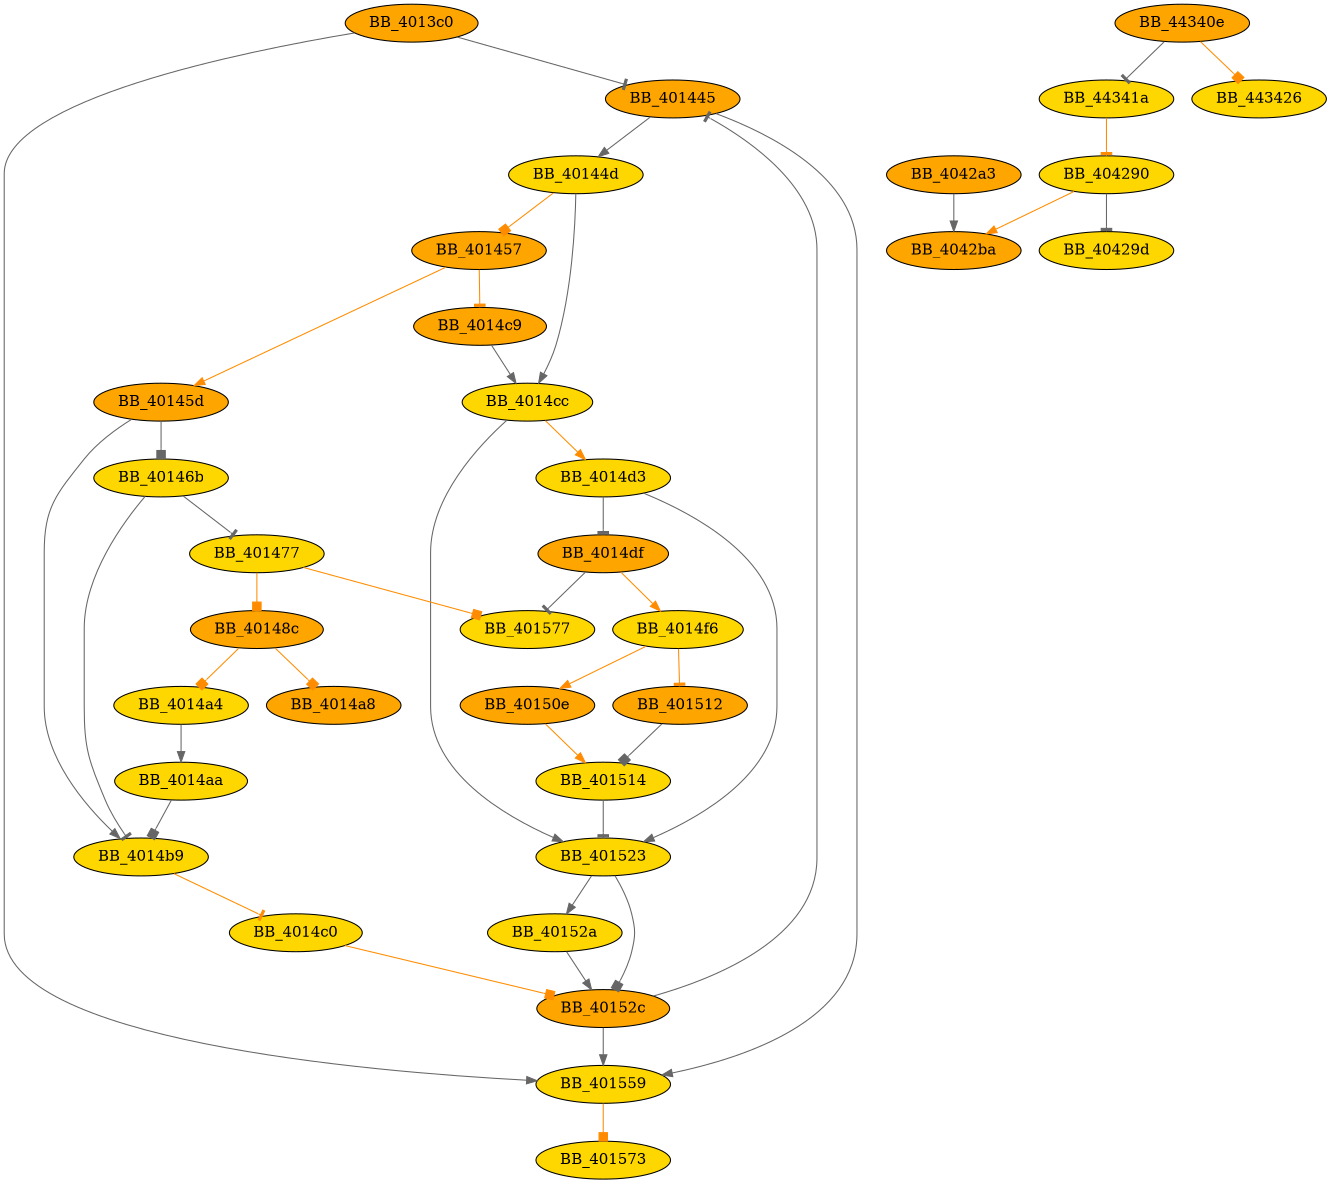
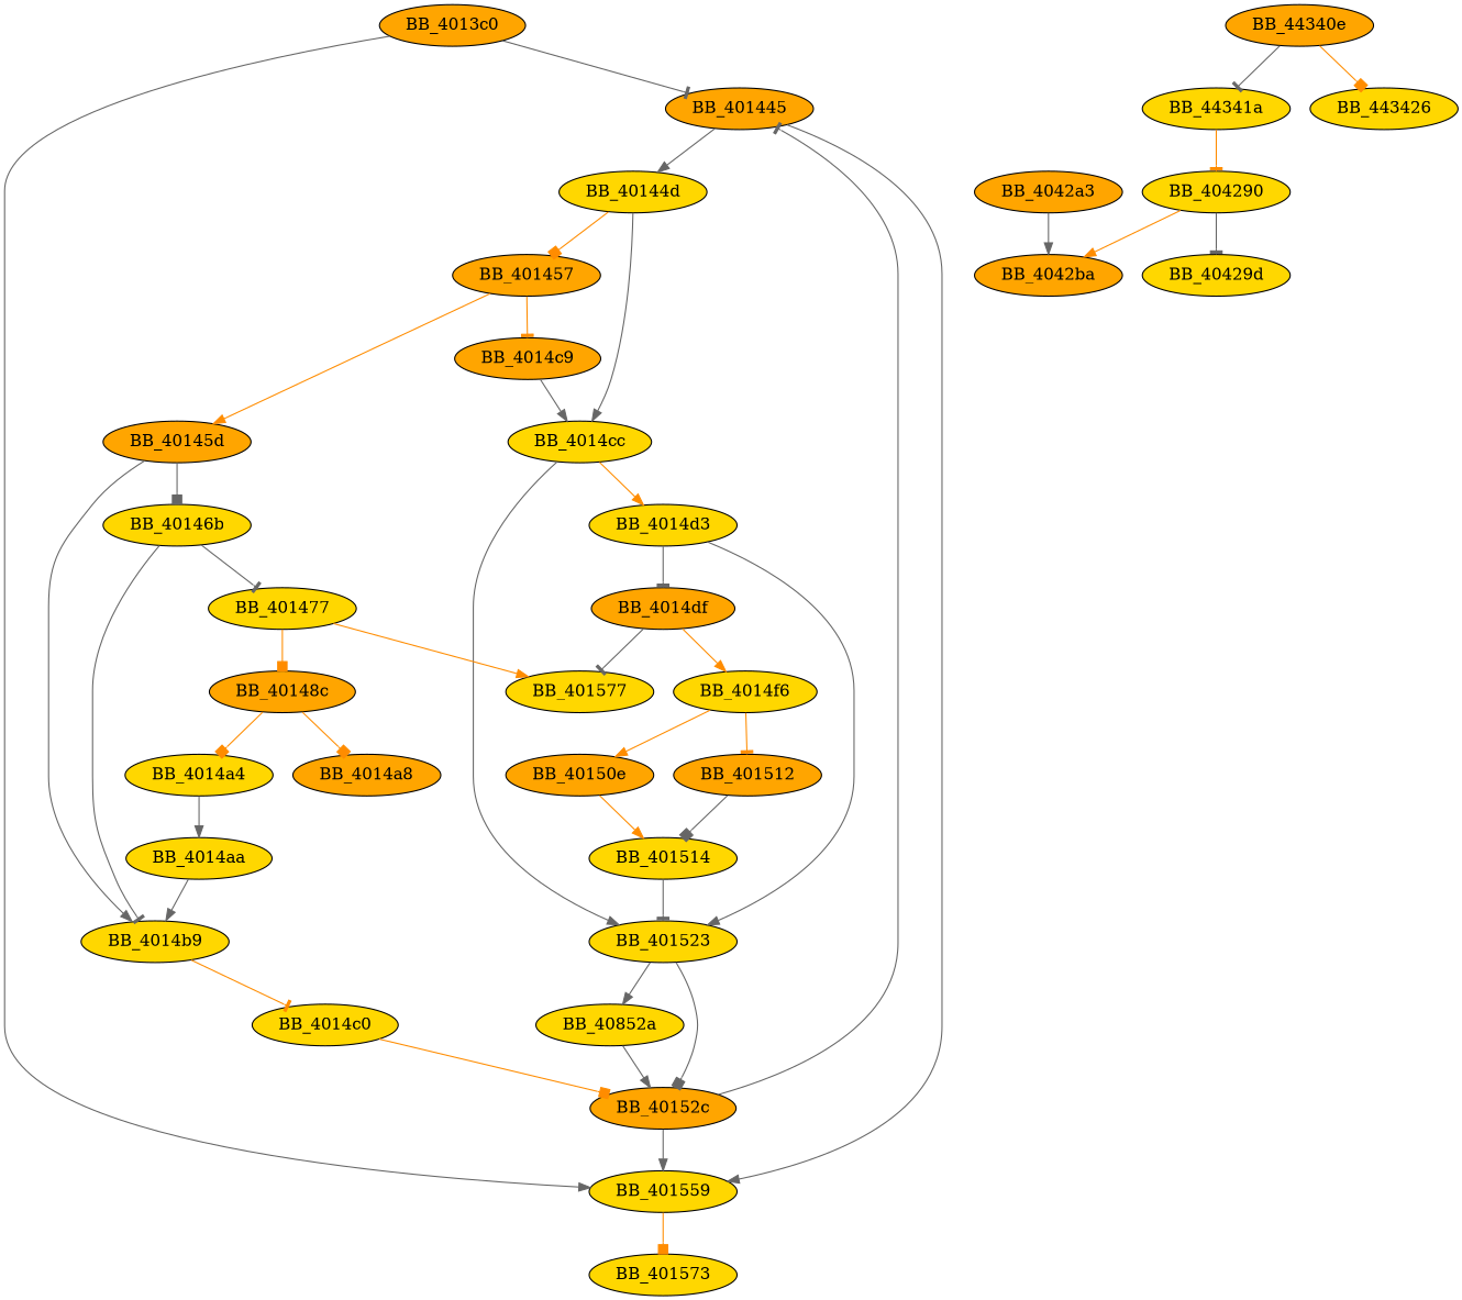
  digraph {
    node [fillcolor=gold style=filled]
    edge [arrowhead=normal color=gray40]
    BB_4013c0 [fillcolor=orange]
    BB_401445 [fillcolor=orange]
    BB_401559
    BB_40144d
    BB_401573
    BB_401457 [fillcolor=orange]
    BB_4014cc
    BB_40145d [fillcolor=orange]
    BB_4014c9 [fillcolor=orange]
    BB_4014d3
    BB_401523
    BB_40146b
    BB_4014b9
    BB_4014df [fillcolor=orange]
    BB_40152c [fillcolor=orange]
-   BB_40152a
+   BB_40152a [label=BB_40852a]
    BB_401477
    BB_4014c0
    BB_40148c [fillcolor=orange]
    BB_401577
    BB_4014a4
    BB_4014a8 [fillcolor=orange]
    BB_4014aa
    BB_4014f6
    BB_40150e [fillcolor=orange]
    BB_401512 [fillcolor=orange]
    BB_401514
    BB_404290
    BB_40429d
    BB_4042ba [fillcolor=orange]
    BB_4042a3 [fillcolor=orange]
    BB_44340e [fillcolor=orange]
    BB_44341a
    BB_443426
    BB_4013c0 -> BB_401445 [arrowhead=tee]
    BB_4013c0 -> BB_401559
    BB_401445 -> BB_401559
    BB_401445 -> BB_40144d
    BB_401559 -> BB_401573 [arrowhead=box color=darkorange]
    BB_40144d -> BB_401457 [arrowhead=box color=darkorange]
    BB_40144d -> BB_4014cc
    BB_401457 -> BB_40145d [color=darkorange]
    BB_401457 -> BB_4014c9 [arrowhead=tee color=darkorange]
    BB_4014cc -> BB_4014d3 [color=darkorange]
    BB_4014cc -> BB_401523
    BB_40145d -> BB_40146b [arrowhead=box]
    BB_40145d -> BB_4014b9
    BB_4014c9 -> BB_4014cc
    BB_4014d3 -> BB_401523
    BB_4014d3 -> BB_4014df [arrowhead=tee]
    BB_401523 -> BB_40152c [arrowhead=box]
    BB_401523 -> BB_40152a
    BB_40146b -> BB_4014b9 [arrowhead=tee]
    BB_40146b -> BB_401477 [arrowhead=tee]
    BB_4014b9 -> BB_4014c0 [arrowhead=tee color=darkorange]
    BB_4014df -> BB_401577 [arrowhead=tee]
    BB_4014df -> BB_4014f6 [color=darkorange]
    BB_40152c -> BB_401445 [arrowhead=tee]
    BB_40152c -> BB_401559
    BB_40152a -> BB_40152c
    BB_401477 -> BB_40148c [arrowhead=box color=darkorange]
-   BB_401477 -> BB_401577 [arrowhead=box color=darkorange]
+   BB_401477 -> BB_401577 [color=darkorange]
    BB_4014c0 -> BB_40152c [arrowhead=box color=darkorange]
    BB_40148c -> BB_4014a4 [arrowhead=box color=darkorange]
    BB_40148c -> BB_4014a8 [arrowhead=box color=darkorange]
    BB_4014a4 -> BB_4014aa
-   BB_4014aa -> BB_4014b9 [arrowhead=box]
+   BB_4014aa -> BB_4014b9
    BB_4014f6 -> BB_40150e [color=darkorange]
    BB_4014f6 -> BB_401512 [arrowhead=tee color=darkorange]
    BB_40150e -> BB_401514 [color=darkorange]
    BB_401512 -> BB_401514 [arrowhead=box]
    BB_401514 -> BB_401523 [arrowhead=tee]
    BB_404290 -> BB_40429d [arrowhead=tee]
    BB_404290 -> BB_4042ba [color=darkorange]
    BB_4042a3 -> BB_4042ba
    BB_44340e -> BB_44341a [arrowhead=tee]
    BB_44340e -> BB_443426 [arrowhead=box color=darkorange]
    BB_44341a -> BB_404290 [arrowhead=tee color=darkorange]
  }
